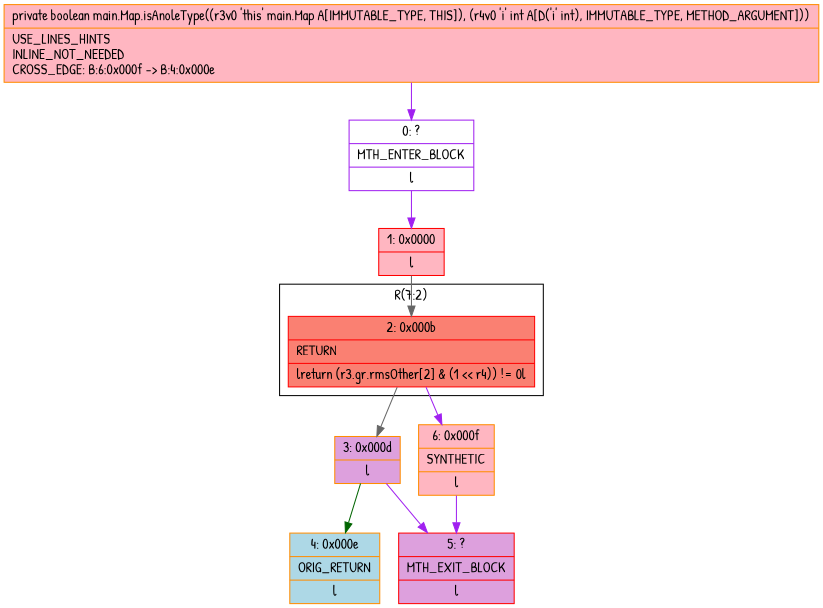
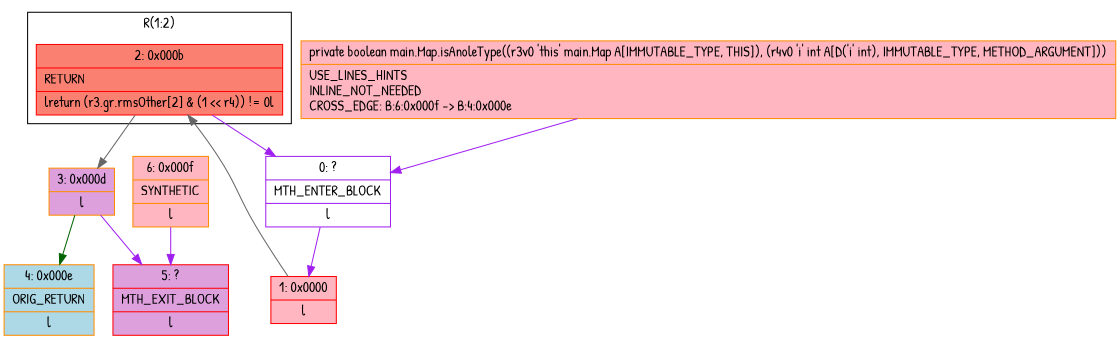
  digraph {
    fontname="Patrick Hand"
    node [color=darkorange fillcolor=lightpink fontname="Patrick Hand" shape=record style=filled]
    edge [color=purple fontname="Patrick Hand"]
    n1 [color=red fillcolor=salmon label="{2\:\ 0x000b|RETURN\l|lreturn (r3.gr.rmsOther[2] & (1 \<\< r4)) != 0l}"]
    n2 [fillcolor=plum label="{3\:\ 0x000d|l}"]
    n3 [label="{6\:\ 0x000f|SYNTHETIC\l|l}"]
    n4 [fillcolor=lightblue label="{4\:\ 0x000e|ORIG_RETURN\l|l}"]
    n5 [color=red fillcolor=plum label="{5\:\ ?|MTH_EXIT_BLOCK\l|l}"]
    n6 [color=purple fillcolor=white label="{0\:\ ?|MTH_ENTER_BLOCK\l|l}"]
    n7 [color=red label="{1\:\ 0x0000|l}"]
    n8 [label="{private boolean main.Map.isAnoleType((r3v0 'this' main.Map A[IMMUTABLE_TYPE, THIS]), (r4v0 'i' int A[D('i' int), IMMUTABLE_TYPE, METHOD_ARGUMENT]))  | USE_LINES_HINTS\lINLINE_NOT_NEEDED\lCROSS_EDGE: B:6:0x000f \-\> B:4:0x000e\l}"]
    subgraph cluster_1 {
-     label="R(7:2)"
+     label="R(1:2)"
      n1
    }
    n1 -> n2 [color=gray40]
-   n1 -> n3
+   n1 -> n6
    n2 -> n4 [color=darkgreen]
    n2 -> n5
    n3 -> n5
    n6 -> n7
    n7 -> n1 [color=gray40]
    n8 -> n6
  }
